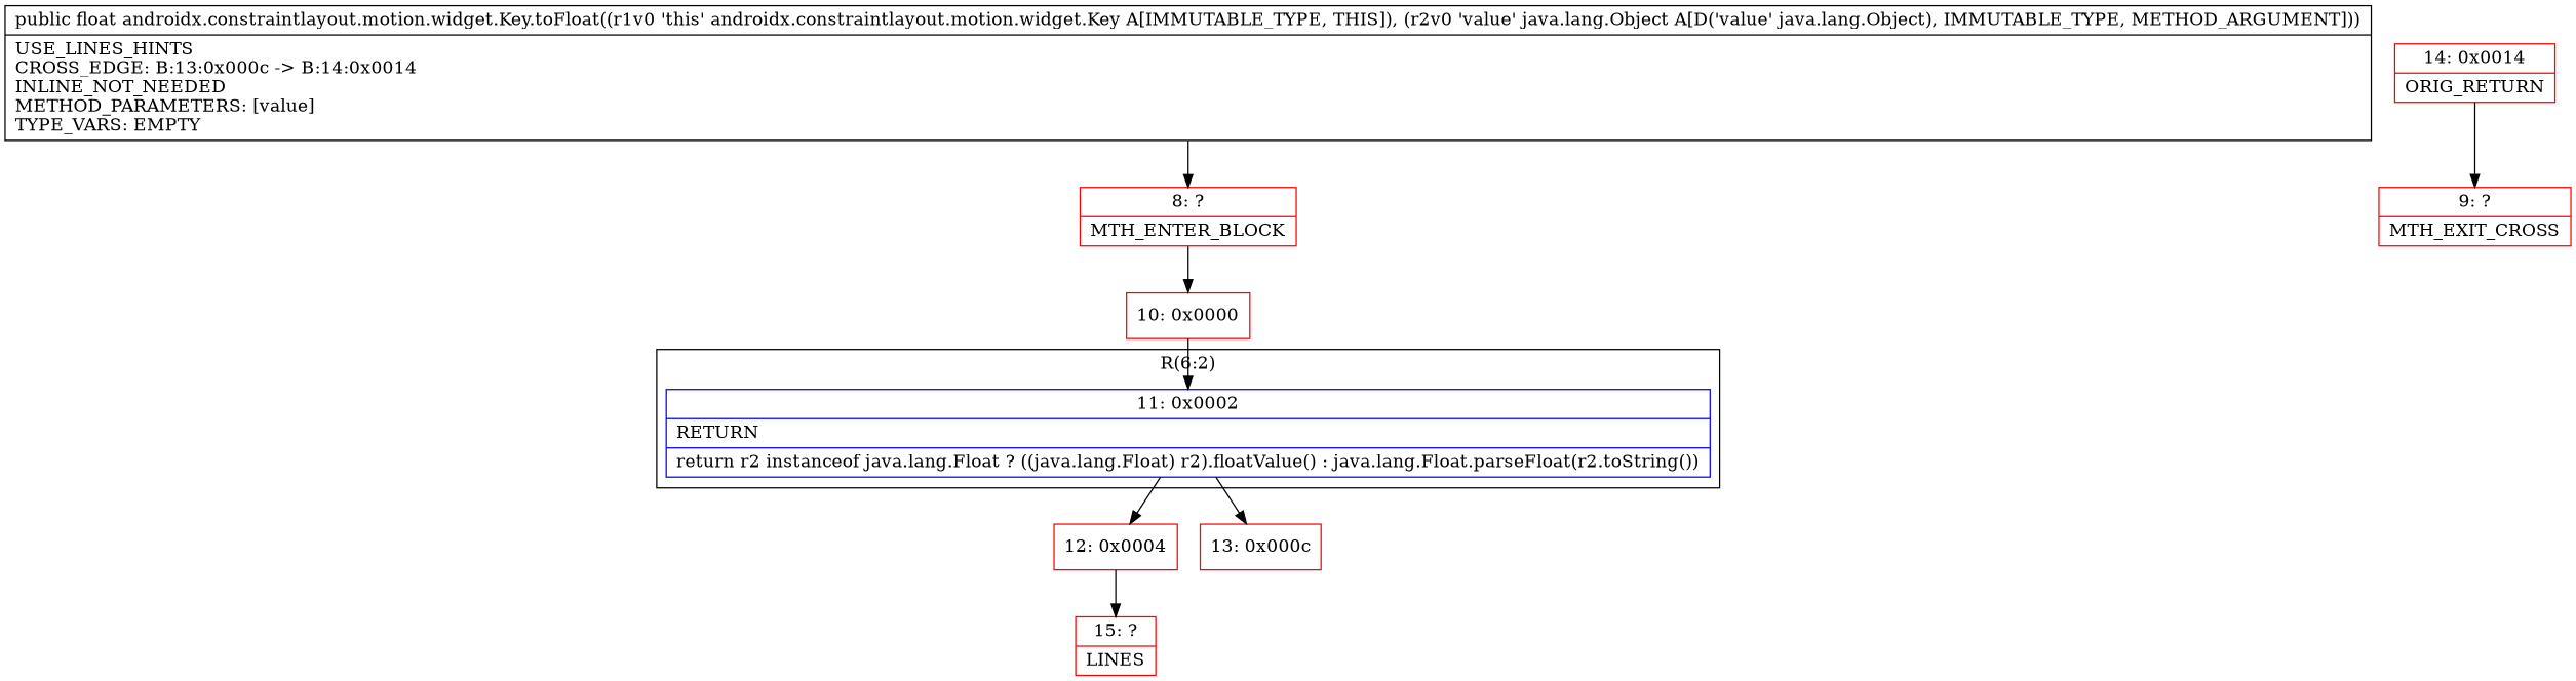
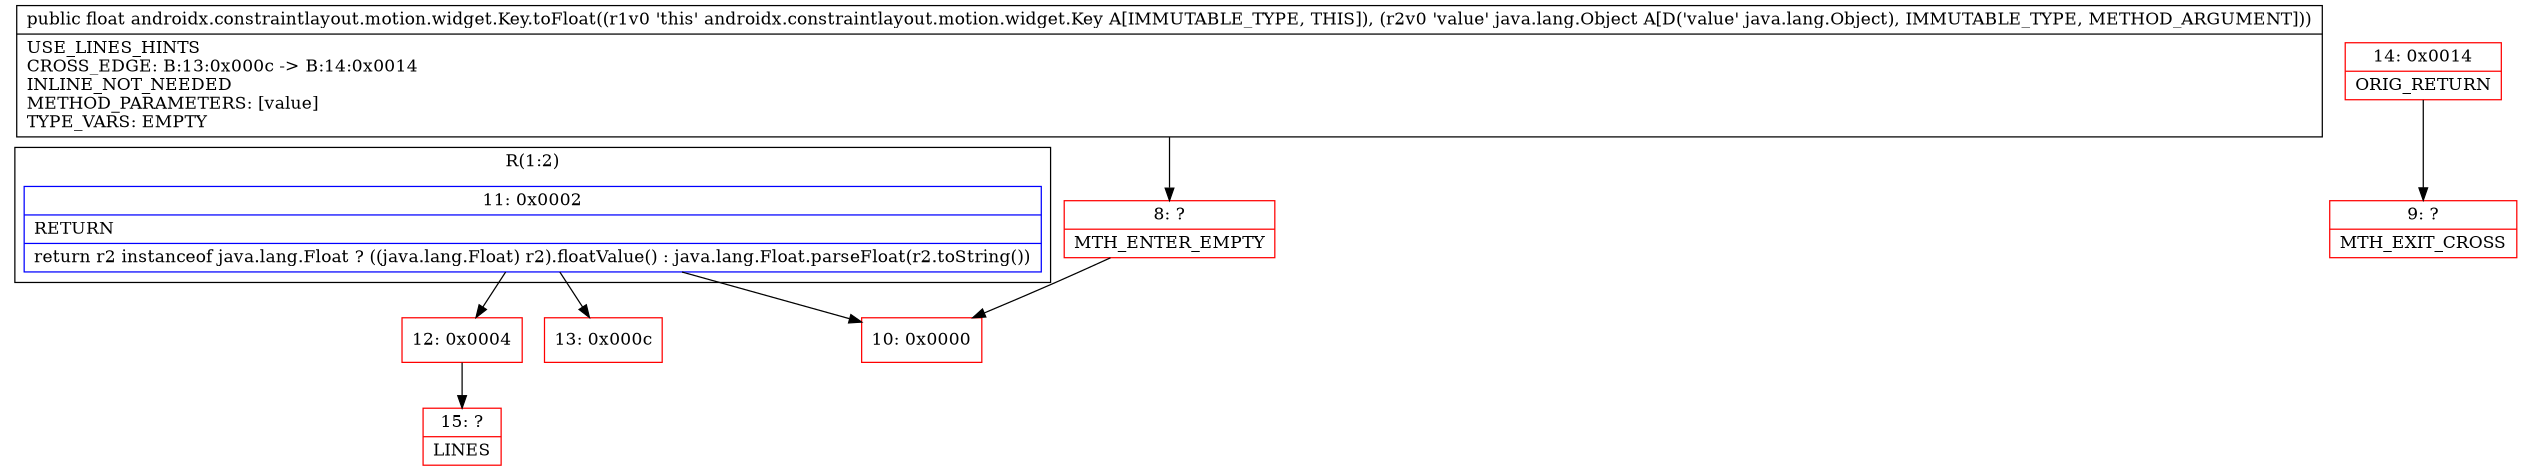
  digraph {
    node [color=red shape=record]
    n1 [color=blue label="{11\:\ 0x0002|RETURN\l|return r2 instanceof java.lang.Float ? ((java.lang.Float) r2).floatValue() : java.lang.Float.parseFloat(r2.toString())\l}"]
    n2 [label="{12\:\ 0x0004}"]
    n3 [label="{13\:\ 0x000c}"]
    n4 [label="{15\:\ ?|LINES\l}"]
-   n5 [label="{8\:\ ?|MTH_ENTER_BLOCK\l}"]
+   n5 [label="{8\:\ ?|MTH_ENTER_EMPTY\l}"]
    n6 [label="{10\:\ 0x0000}"]
    n7 [label="{9\:\ ?|MTH_EXIT_CROSS\l}"]
    n8 [label="{14\:\ 0x0014|ORIG_RETURN\l}"]
    n9 [label="{public float androidx.constraintlayout.motion.widget.Key.toFloat((r1v0 'this' androidx.constraintlayout.motion.widget.Key A[IMMUTABLE_TYPE, THIS]), (r2v0 'value' java.lang.Object A[D('value' java.lang.Object), IMMUTABLE_TYPE, METHOD_ARGUMENT]))  | USE_LINES_HINTS\lCROSS_EDGE: B:13:0x000c \-\> B:14:0x0014\lINLINE_NOT_NEEDED\lMETHOD_PARAMETERS: [value]\lTYPE_VARS: EMPTY\l}" color=""]
    subgraph cluster_1 {
-     label="R(6:2)"
+     label="R(1:2)"
      n1
    }
    n1 -> n2
    n1 -> n3
    n2 -> n4
    n5 -> n6
-   n6 -> n1
+   n1 -> n6
    n8 -> n7
    n9 -> n5
  }
